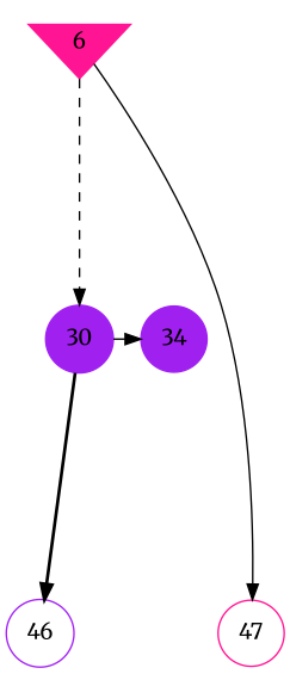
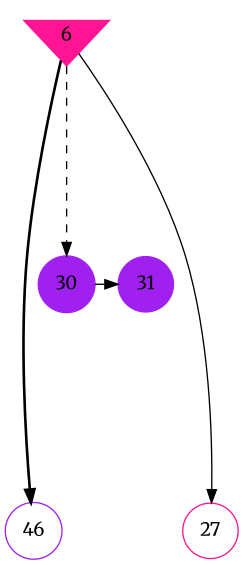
  digraph {
    fontname=Merriweather
    ranksep=2.0
    node [color=purple fontname=Merriweather shape=circle style=filled]
    edge [fontname=Merriweather style=solid]
    6 [color=deeppink shape=invtriangle]
    n2 [label=46 style=""]
-   27 [color=deeppink label=47 style=""]
+   27 [color=deeppink style=""]
    30
-   31 [label=34]
+   31
    subgraph sub_1 {
      rank=same
      6
    }
    subgraph sub_2 {
      rank=same
      n2
      27
    }
    subgraph sub_3 {
      rank=same
      30
      31
    }
-   30 -> n2 [style=bold]
+   6 -> n2 [style=bold]
    6 -> 27
    6 -> 30 [style=dashed]
    30 -> 31
  }
